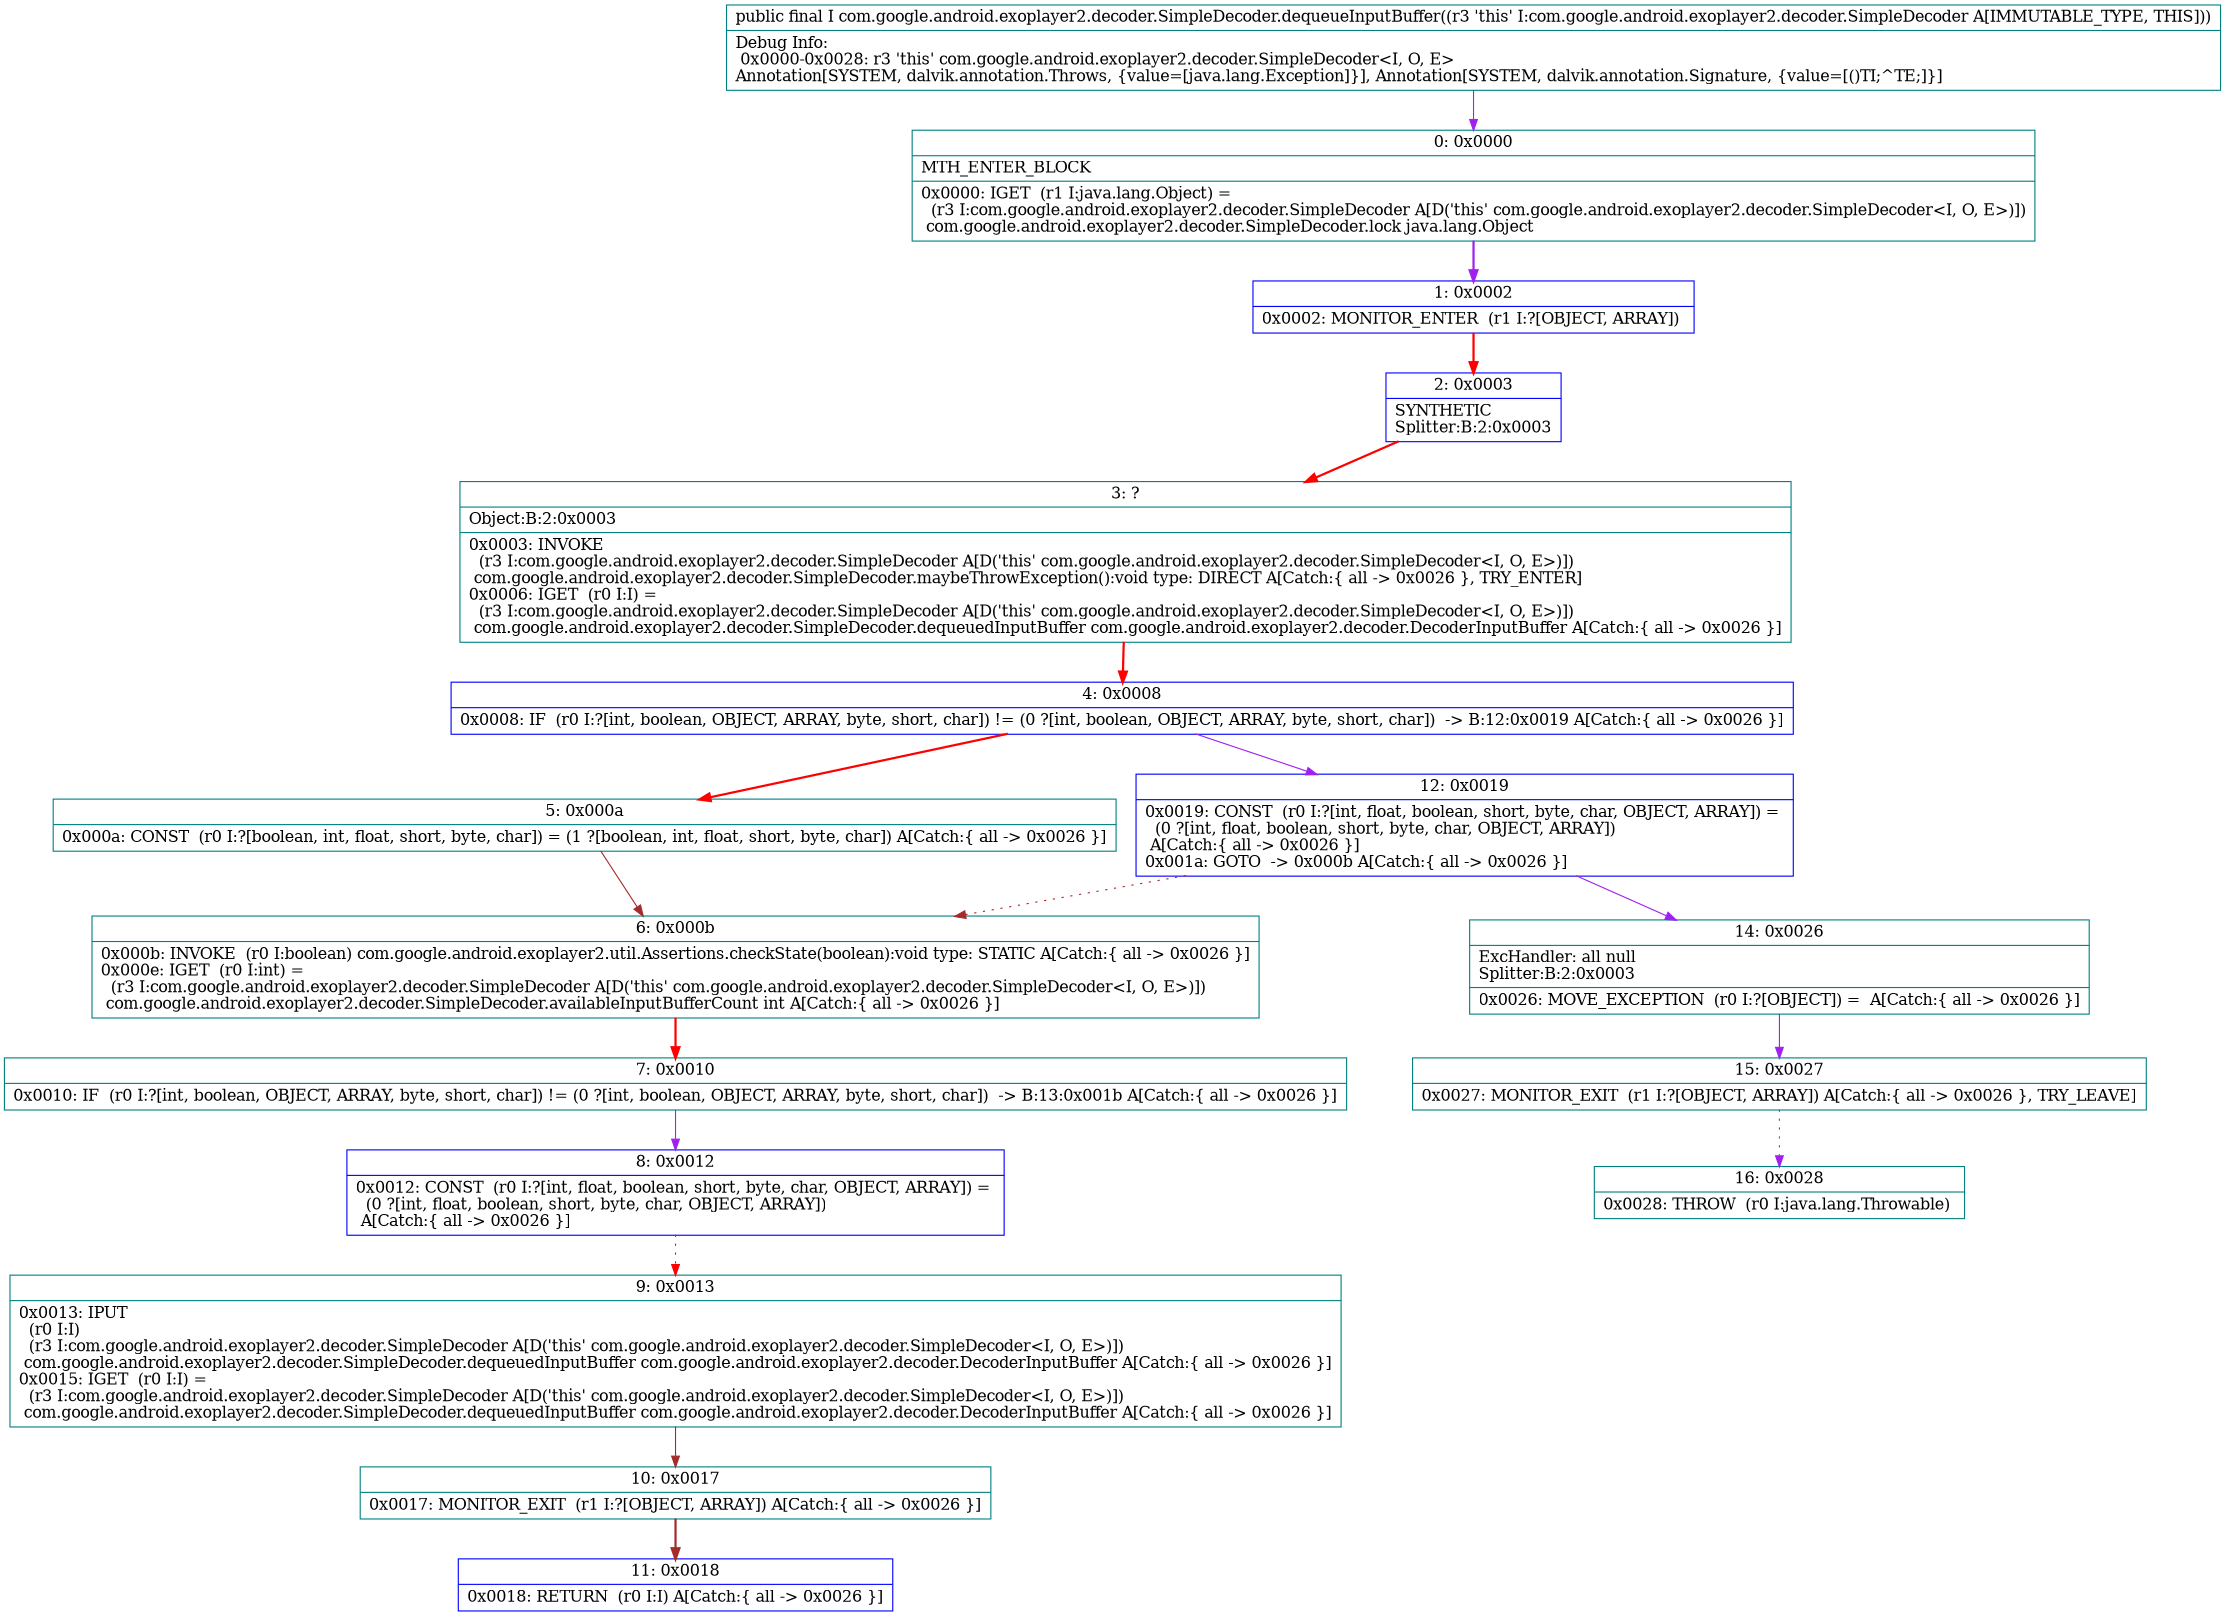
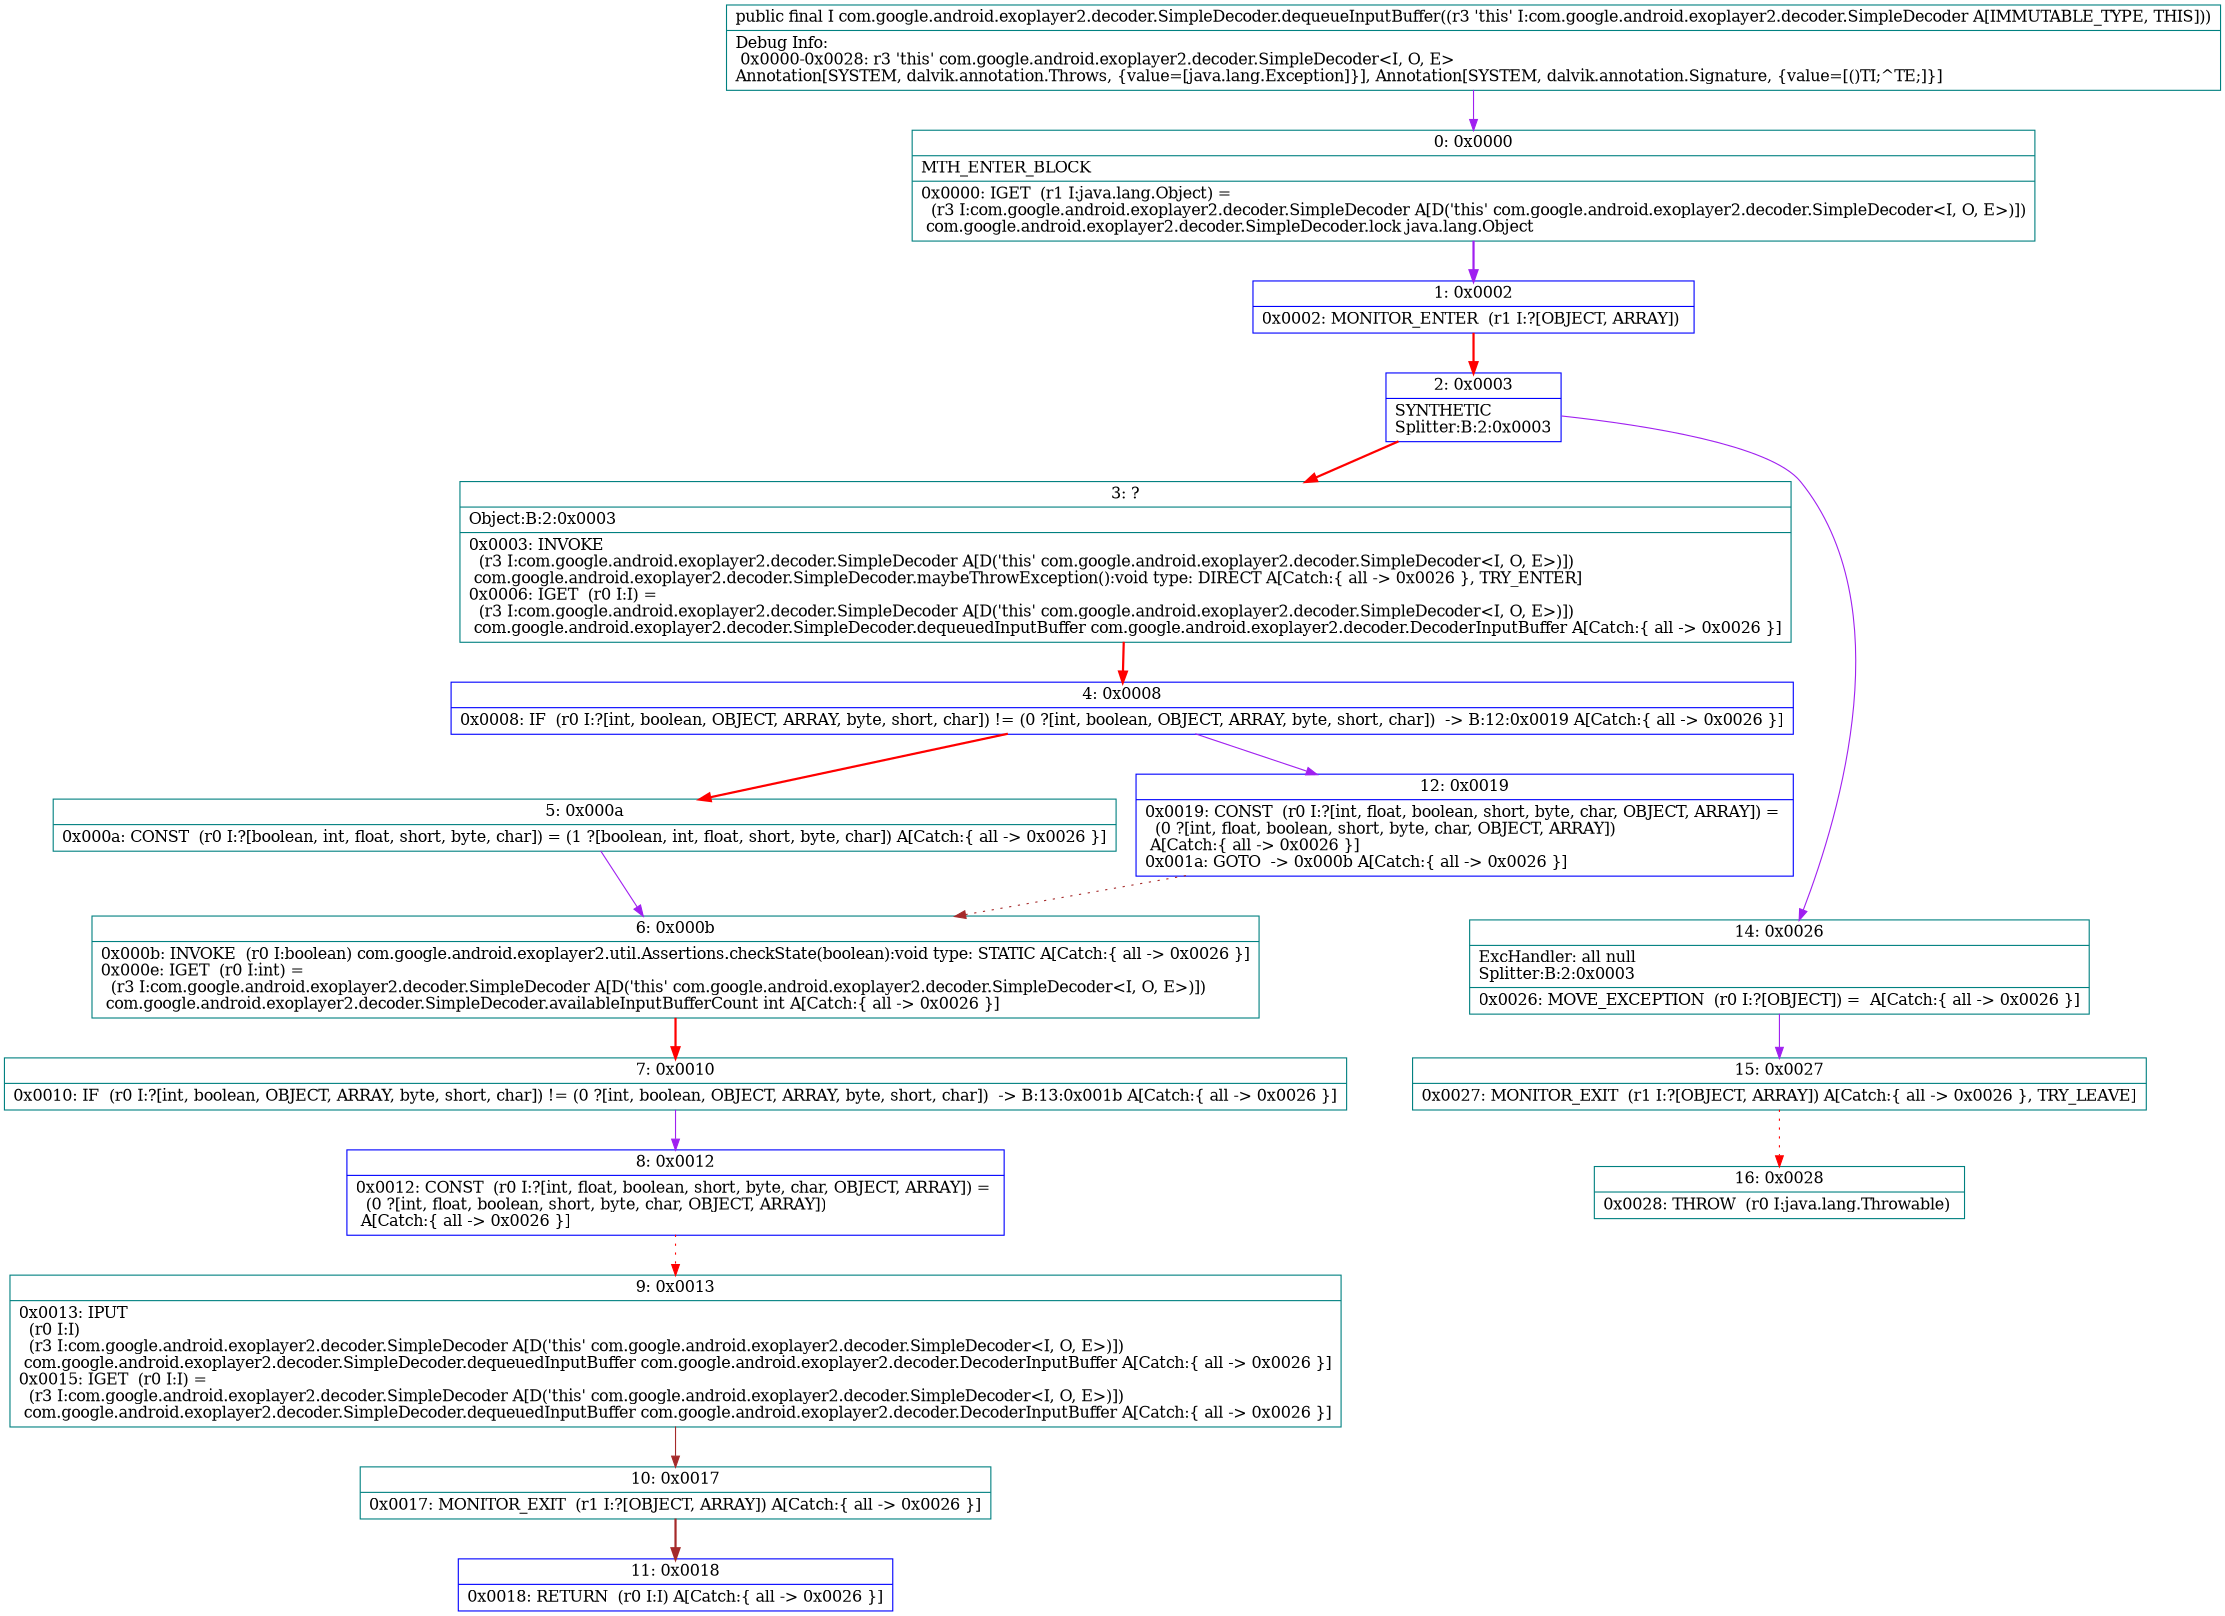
  digraph {
    node [color=teal shape=record]
    edge [color=purple style=bold]
    n1 [label="{0\:\ 0x0000|MTH_ENTER_BLOCK\l|0x0000: IGET  (r1 I:java.lang.Object) = \l  (r3 I:com.google.android.exoplayer2.decoder.SimpleDecoder A[D('this' com.google.android.exoplayer2.decoder.SimpleDecoder\<I, O, E\>)])\l com.google.android.exoplayer2.decoder.SimpleDecoder.lock java.lang.Object \l}"]
    n2 [color=blue label="{1\:\ 0x0002|0x0002: MONITOR_ENTER  (r1 I:?[OBJECT, ARRAY]) \l}"]
    n3 [color=blue label="{2\:\ 0x0003|SYNTHETIC\lSplitter:B:2:0x0003\l}"]
    n4 [label="{3\:\ ?|Object:B:2:0x0003\l|0x0003: INVOKE  \l  (r3 I:com.google.android.exoplayer2.decoder.SimpleDecoder A[D('this' com.google.android.exoplayer2.decoder.SimpleDecoder\<I, O, E\>)])\l com.google.android.exoplayer2.decoder.SimpleDecoder.maybeThrowException():void type: DIRECT A[Catch:\{ all \-\> 0x0026 \}, TRY_ENTER]\l0x0006: IGET  (r0 I:I) = \l  (r3 I:com.google.android.exoplayer2.decoder.SimpleDecoder A[D('this' com.google.android.exoplayer2.decoder.SimpleDecoder\<I, O, E\>)])\l com.google.android.exoplayer2.decoder.SimpleDecoder.dequeuedInputBuffer com.google.android.exoplayer2.decoder.DecoderInputBuffer A[Catch:\{ all \-\> 0x0026 \}]\l}"]
    n5 [label="{14\:\ 0x0026|ExcHandler: all null\lSplitter:B:2:0x0003\l|0x0026: MOVE_EXCEPTION  (r0 I:?[OBJECT]) =  A[Catch:\{ all \-\> 0x0026 \}]\l}"]
    n6 [color=blue label="{4\:\ 0x0008|0x0008: IF  (r0 I:?[int, boolean, OBJECT, ARRAY, byte, short, char]) != (0 ?[int, boolean, OBJECT, ARRAY, byte, short, char])  \-\> B:12:0x0019 A[Catch:\{ all \-\> 0x0026 \}]\l}"]
    n7 [label="{15\:\ 0x0027|0x0027: MONITOR_EXIT  (r1 I:?[OBJECT, ARRAY]) A[Catch:\{ all \-\> 0x0026 \}, TRY_LEAVE]\l}"]
    n8 [label="{5\:\ 0x000a|0x000a: CONST  (r0 I:?[boolean, int, float, short, byte, char]) = (1 ?[boolean, int, float, short, byte, char]) A[Catch:\{ all \-\> 0x0026 \}]\l}"]
    n9 [color=blue label="{12\:\ 0x0019|0x0019: CONST  (r0 I:?[int, float, boolean, short, byte, char, OBJECT, ARRAY]) = \l  (0 ?[int, float, boolean, short, byte, char, OBJECT, ARRAY])\l A[Catch:\{ all \-\> 0x0026 \}]\l0x001a: GOTO  \-\> 0x000b A[Catch:\{ all \-\> 0x0026 \}]\l}"]
    n10 [label="{6\:\ 0x000b|0x000b: INVOKE  (r0 I:boolean) com.google.android.exoplayer2.util.Assertions.checkState(boolean):void type: STATIC A[Catch:\{ all \-\> 0x0026 \}]\l0x000e: IGET  (r0 I:int) = \l  (r3 I:com.google.android.exoplayer2.decoder.SimpleDecoder A[D('this' com.google.android.exoplayer2.decoder.SimpleDecoder\<I, O, E\>)])\l com.google.android.exoplayer2.decoder.SimpleDecoder.availableInputBufferCount int A[Catch:\{ all \-\> 0x0026 \}]\l}"]
    n11 [label="{7\:\ 0x0010|0x0010: IF  (r0 I:?[int, boolean, OBJECT, ARRAY, byte, short, char]) != (0 ?[int, boolean, OBJECT, ARRAY, byte, short, char])  \-\> B:13:0x001b A[Catch:\{ all \-\> 0x0026 \}]\l}"]
    n12 [color=blue label="{8\:\ 0x0012|0x0012: CONST  (r0 I:?[int, float, boolean, short, byte, char, OBJECT, ARRAY]) = \l  (0 ?[int, float, boolean, short, byte, char, OBJECT, ARRAY])\l A[Catch:\{ all \-\> 0x0026 \}]\l}"]
    n13 [label="{9\:\ 0x0013|0x0013: IPUT  \l  (r0 I:I)\l  (r3 I:com.google.android.exoplayer2.decoder.SimpleDecoder A[D('this' com.google.android.exoplayer2.decoder.SimpleDecoder\<I, O, E\>)])\l com.google.android.exoplayer2.decoder.SimpleDecoder.dequeuedInputBuffer com.google.android.exoplayer2.decoder.DecoderInputBuffer A[Catch:\{ all \-\> 0x0026 \}]\l0x0015: IGET  (r0 I:I) = \l  (r3 I:com.google.android.exoplayer2.decoder.SimpleDecoder A[D('this' com.google.android.exoplayer2.decoder.SimpleDecoder\<I, O, E\>)])\l com.google.android.exoplayer2.decoder.SimpleDecoder.dequeuedInputBuffer com.google.android.exoplayer2.decoder.DecoderInputBuffer A[Catch:\{ all \-\> 0x0026 \}]\l}"]
    n14 [label="{10\:\ 0x0017|0x0017: MONITOR_EXIT  (r1 I:?[OBJECT, ARRAY]) A[Catch:\{ all \-\> 0x0026 \}]\l}"]
    n15 [color=blue label="{11\:\ 0x0018|0x0018: RETURN  (r0 I:I) A[Catch:\{ all \-\> 0x0026 \}]\l}"]
    n16 [label="{16\:\ 0x0028|0x0028: THROW  (r0 I:java.lang.Throwable) \l}"]
    n17 [label="{public final I com.google.android.exoplayer2.decoder.SimpleDecoder.dequeueInputBuffer((r3 'this' I:com.google.android.exoplayer2.decoder.SimpleDecoder A[IMMUTABLE_TYPE, THIS]))  | Debug Info:\l  0x0000\-0x0028: r3 'this' com.google.android.exoplayer2.decoder.SimpleDecoder\<I, O, E\>\lAnnotation[SYSTEM, dalvik.annotation.Throws, \{value=[java.lang.Exception]\}], Annotation[SYSTEM, dalvik.annotation.Signature, \{value=[()TI;^TE;]\}]\l}"]
    n1 -> n2
    n2 -> n3 [color=red]
    n3 -> n4 [color=red]
-   n9 -> n5 [style=solid]
+   n3 -> n5 [style=solid]
    n4 -> n6 [color=red]
    n5 -> n7 [style=solid]
    n6 -> n8 [color=red]
    n6 -> n9 [style=solid]
-   n7 -> n16 [style=dotted]
-   n8 -> n10 [color=brown style=solid]
+   n7 -> n16 [color=red style=dotted]
+   n8 -> n10 [style=solid]
    n9 -> n10 [color=brown style=dotted]
    n10 -> n11 [color=red]
    n11 -> n12 [style=solid]
    n12 -> n13 [color=red style=dotted]
    n13 -> n14 [color=brown style=solid]
    n14 -> n15 [color=brown]
    n17 -> n1 [style=solid]
  }
